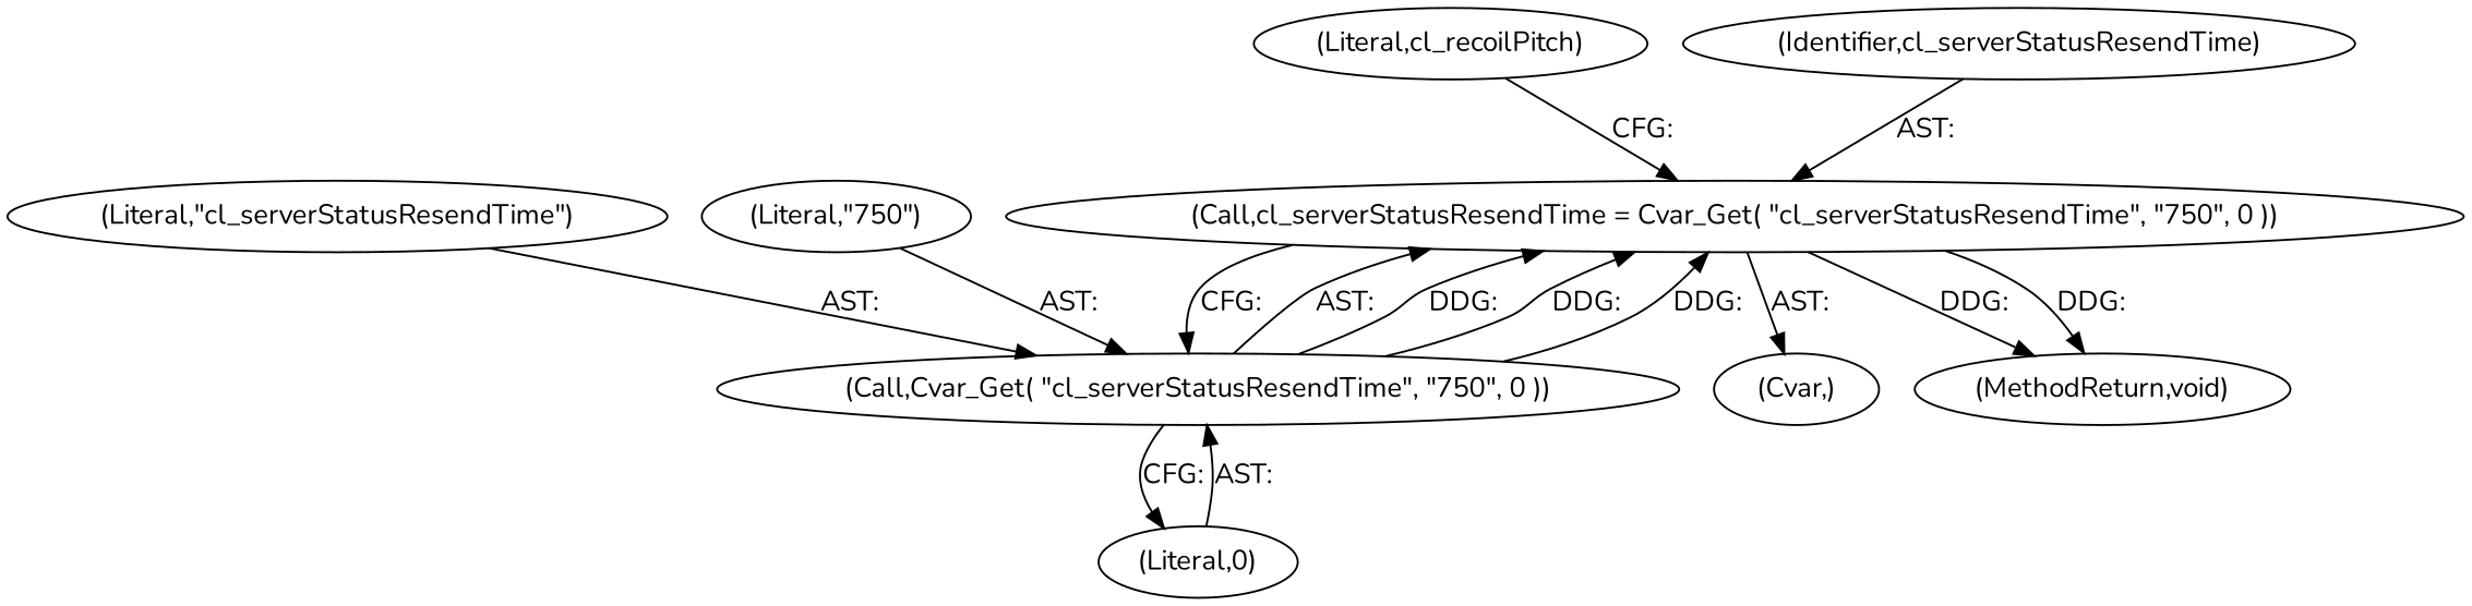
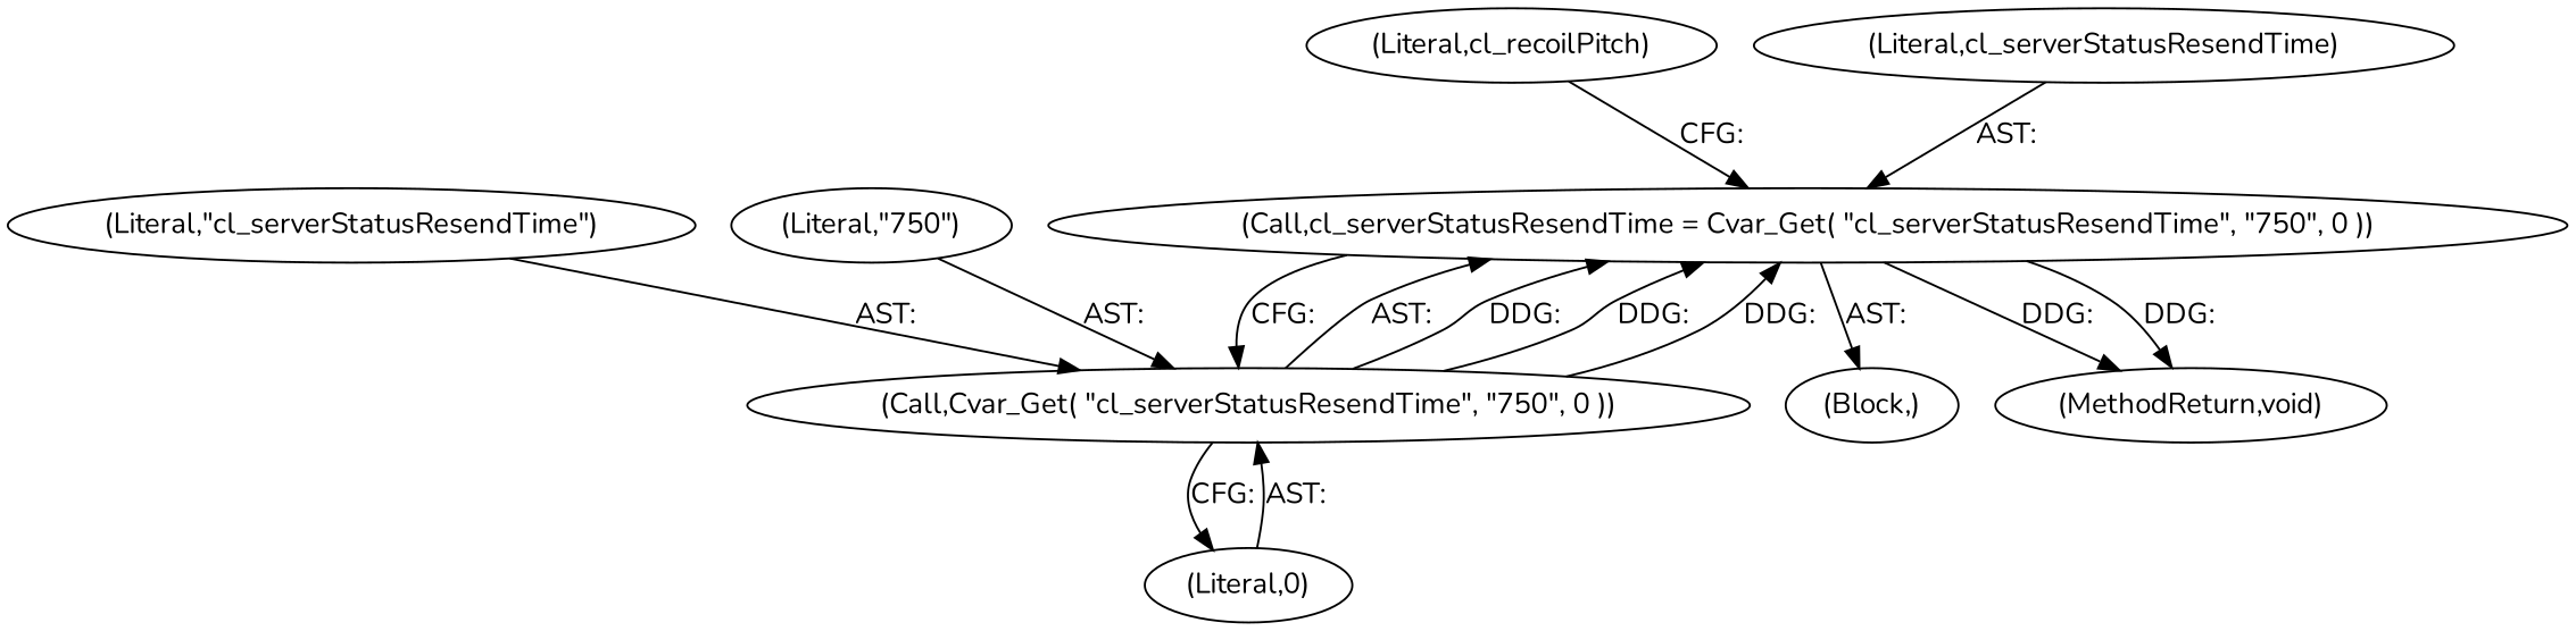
  digraph {
    fontname=Nunito
    node [fontname=Nunito]
    edge [fontname=Nunito]
    n1 [label="(Call,cl_serverStatusResendTime = Cvar_Get( \"cl_serverStatusResendTime\", \"750\", 0 ))"]
    n2 [label="(Call,Cvar_Get( \"cl_serverStatusResendTime\", \"750\", 0 ))"]
    n3 [label="(MethodReturn,void)"]
-   n4 [label="(Cvar,)"]
+   n4 [label="(Block,)"]
    n5 [label="(Literal,0)"]
    n6 [label="(Literal,cl_recoilPitch)"]
-   n7 [label="(Identifier,cl_serverStatusResendTime)"]
+   n7 [label="(Literal,cl_serverStatusResendTime)"]
    n8 [label="(Literal,\"cl_serverStatusResendTime\")"]
    n9 [label="(Literal,\"750\")"]
    n1 -> n2 [label="CFG: "]
    n1 -> n3 [label="DDG: "]
    n1 -> n3 [label="DDG: "]
    n1 -> n4 [label="AST: "]
    n2 -> n1 [label="AST: "]
    n2 -> n1 [label="DDG: "]
    n2 -> n1 [label="DDG: "]
    n2 -> n1 [label="DDG: "]
    n2 -> n5 [label="CFG: "]
    n5 -> n2 [label="AST: "]
    n6 -> n1 [label="CFG: "]
    n7 -> n1 [label="AST: "]
    n8 -> n2 [label="AST: "]
    n9 -> n2 [label="AST: "]
  }
